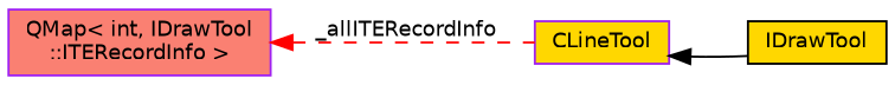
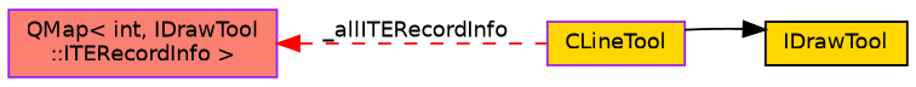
  digraph {
    rankdir=LR
    node [color=purple fillcolor=gold fontname=Helvetica fontsize=10 shape=record style=filled]
    edge [dir=back fontname=Helvetica fontsize=10 labelfontname=Helvetica labelfontsize=10]
    n1 [fontcolor=black height=0.2 label=CLineTool width=0.4]
    n2 [color=black height=0.2 label=IDrawTool width=0.4]
    n3 [fillcolor=salmon height=0.2 label="QMap\< int, IDrawTool\l::ITERecordInfo \>" width=0.4]
-   n1 -> n2 [color=black style=solid]
+   n2 -> n1 [color=black style=solid]
    n3 -> n1 [color=red label=" _allITERecordInfo" style=dashed]
  }
